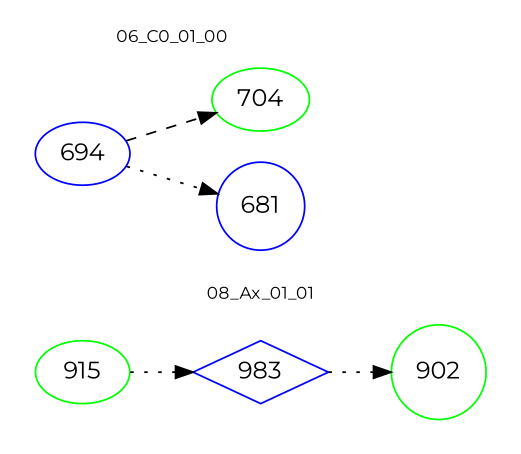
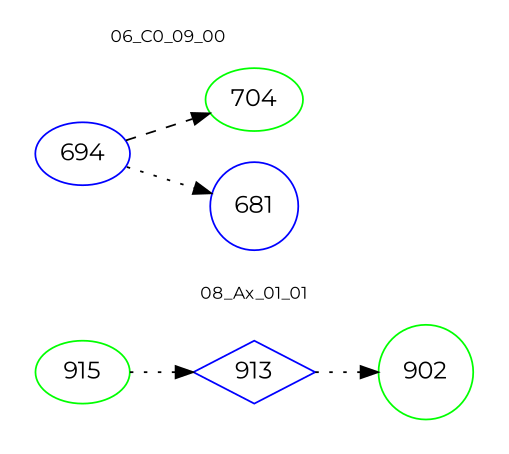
  digraph {
    fontname=Montserrat
    rankdir=LR
    node [color=blue fontname=Montserrat shape=ellipse]
    edge [color=black fontname=Montserrat style=dotted]
-   n1 [label=983 shape=diamond]
+   n1 [label=913 shape=diamond]
    n2 [color=green label=902 shape=circle]
    n3 [color=green label=915]
    n4 [label=694]
    n5 [label=681 shape=circle]
    n6 [color=green label=704]
    subgraph cluster_1 {
      color=white
      fontsize=10
      label="08_Ax_01_01"
      n1
      n2
      n3
    }
    subgraph cluster_2 {
      color=white
      fontsize=10
-     label="06_C0_01_00"
+     label="06_C0_09_00"
      n4
      n5
      n6
    }
    n1 -> n2
    n3 -> n1
    n4 -> n5
    n4 -> n6 [style=dashed]
  }
